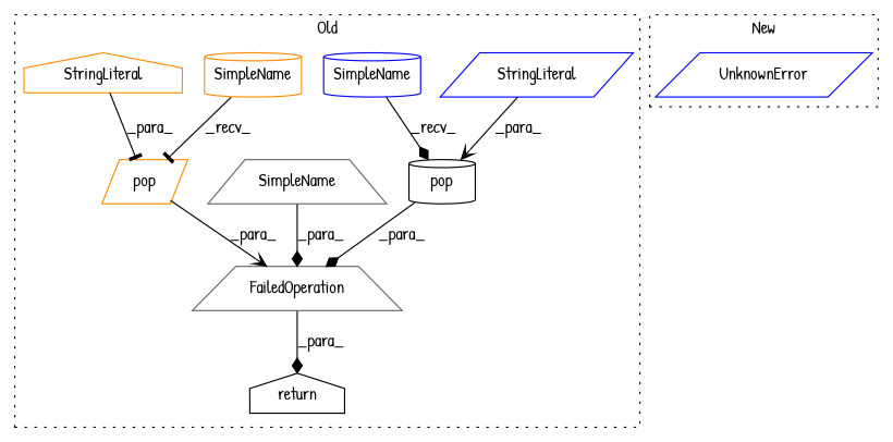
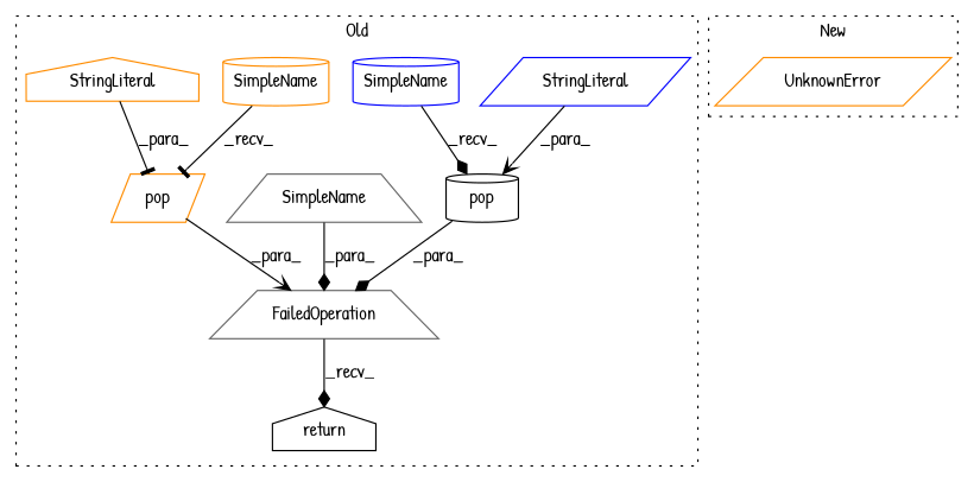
  digraph {
    fontname="Patrick Hand"
    node [a=32 color=blue fontname="Patrick Hand" l=11 shape=cylinder]
    edge [arrowhead=diamond fontname="Patrick Hand"]
    n1 [color=black l="4,1" label=pop s="3702,3721"]
    n2 [a=45 l=9 label=StringLiteral s=3706 shape=parallelogram]
    n3 [color=darkorange l="4,1" label=pop s="3735,3746" shape=parallelogram]
    n4 [color=gray40 l="16,1" label=FailedOperation s="3674,3759" shape=trapezium]
    n5 [a=45 color=darkorange l=7 label=StringLiteral s=3739 shape=house]
    n6 [a=41 color=black l=7 label=return s=3667 shape=house]
    n7 [a=42 label=SimpleName s=3690]
    n8 [a=42 color=gray40 label=SimpleName s=3748 shape=trapezium]
    n9 [a=42 color=darkorange label=SimpleName s=3723]
-   n10 [l="13,1" label=UnknownError s="3490,3517" shape=parallelogram]
+   n10 [color=darkorange l="13,1" label=UnknownError s="3490,3517" shape=parallelogram]
    subgraph cluster_1 {
      label=Old
      style=dotted
      n1
      n2
      n3
      n4
      n5
      n6
      n7
      n8
      n9
    }
    subgraph cluster_2 {
      label=New
      style=dotted
      n10
    }
    n1 -> n4 [label=_para_]
    n2 -> n1 [arrowhead=vee label=_para_]
    n3 -> n4 [arrowhead=vee label=_para_]
-   n4 -> n6 [label=_para_]
+   n4 -> n6 [label=_recv_]
    n5 -> n3 [arrowhead=tee label=_para_]
    n7 -> n1 [label=_recv_]
    n8 -> n4 [label=_para_]
    n9 -> n3 [arrowhead=tee label=_recv_]
  }
